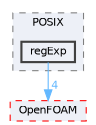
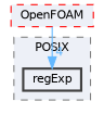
  digraph {
    compound=true
    node [fillcolor="#edf0f7" fontname=Helvetica fontsize=10 shape=box]
    n1 [color=grey25 height=0.2 label=regExp style="filled,bold" width=0.4]
    n2 [color=red height=0.2 label=OpenFOAM style="filled,dashed" width=0.4]
    subgraph cluster_1 {
      bgcolor="#edf0f7"
      fontname=Helvetica
      fontsize=10
      label=POSIX
      pencolor=grey50
      style="filled,dashed"
      n1
    }
-   n1 -> n2 [color=steelblue1 fontcolor=steelblue1 fontname=Helvetica fontsize=10 headlabel=4 labeldistance=1.5 labelfontname=Helvetica labelfontsize=10]
+   n2 -> n1 [color=steelblue1 fontcolor=steelblue1 fontname=Helvetica fontsize=10 headlabel=4 labeldistance=1.5 labelfontname=Helvetica labelfontsize=10]
  }
